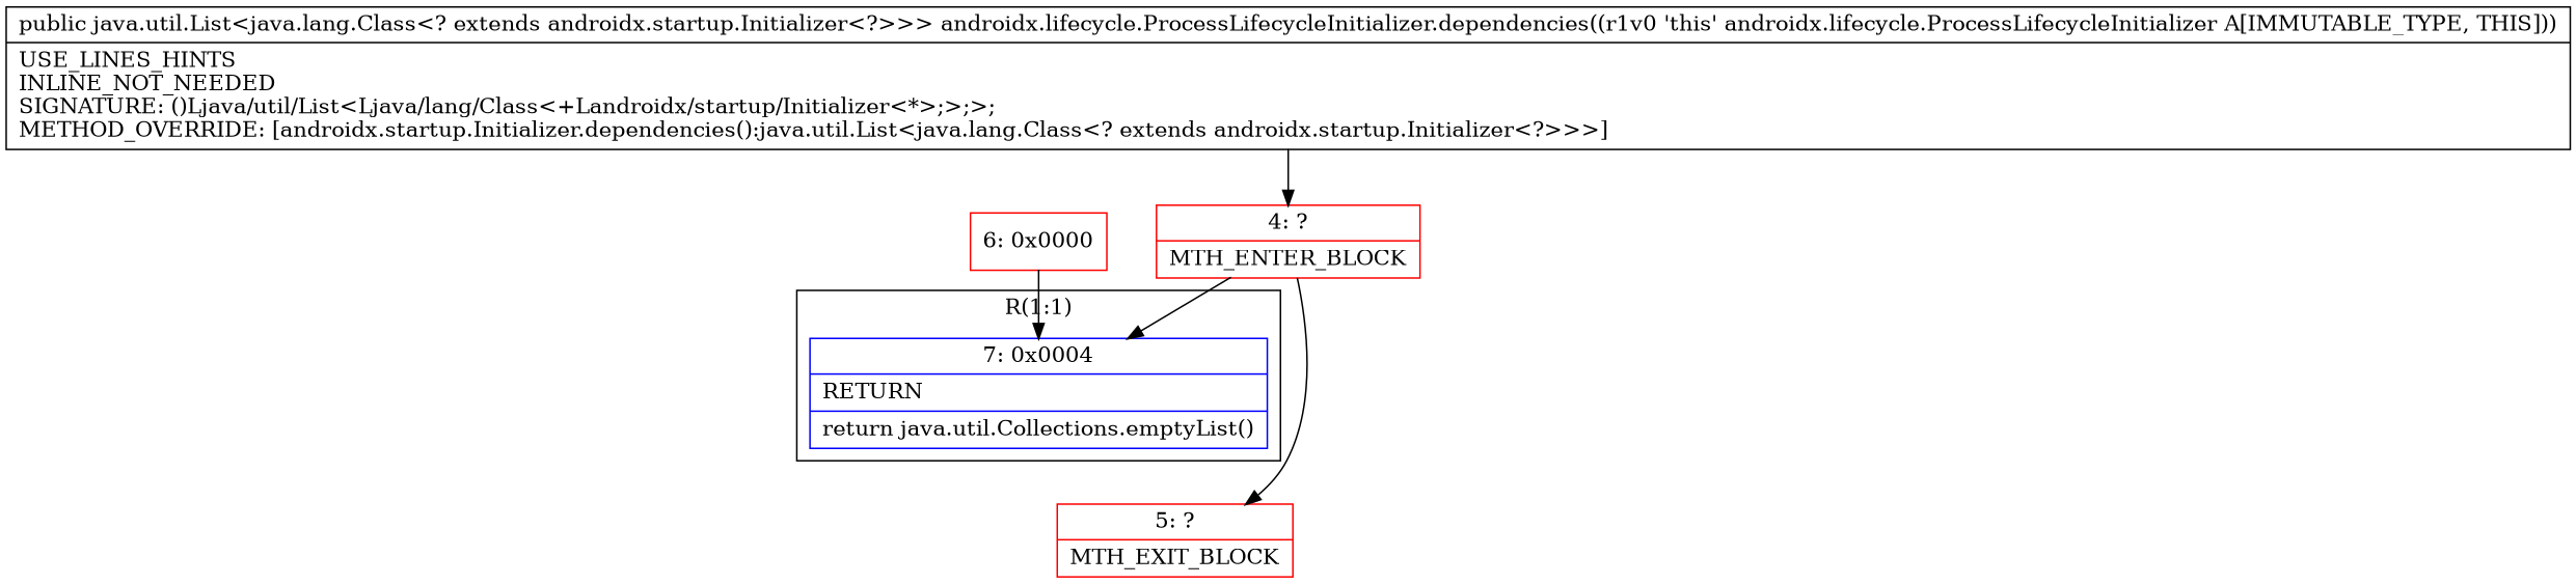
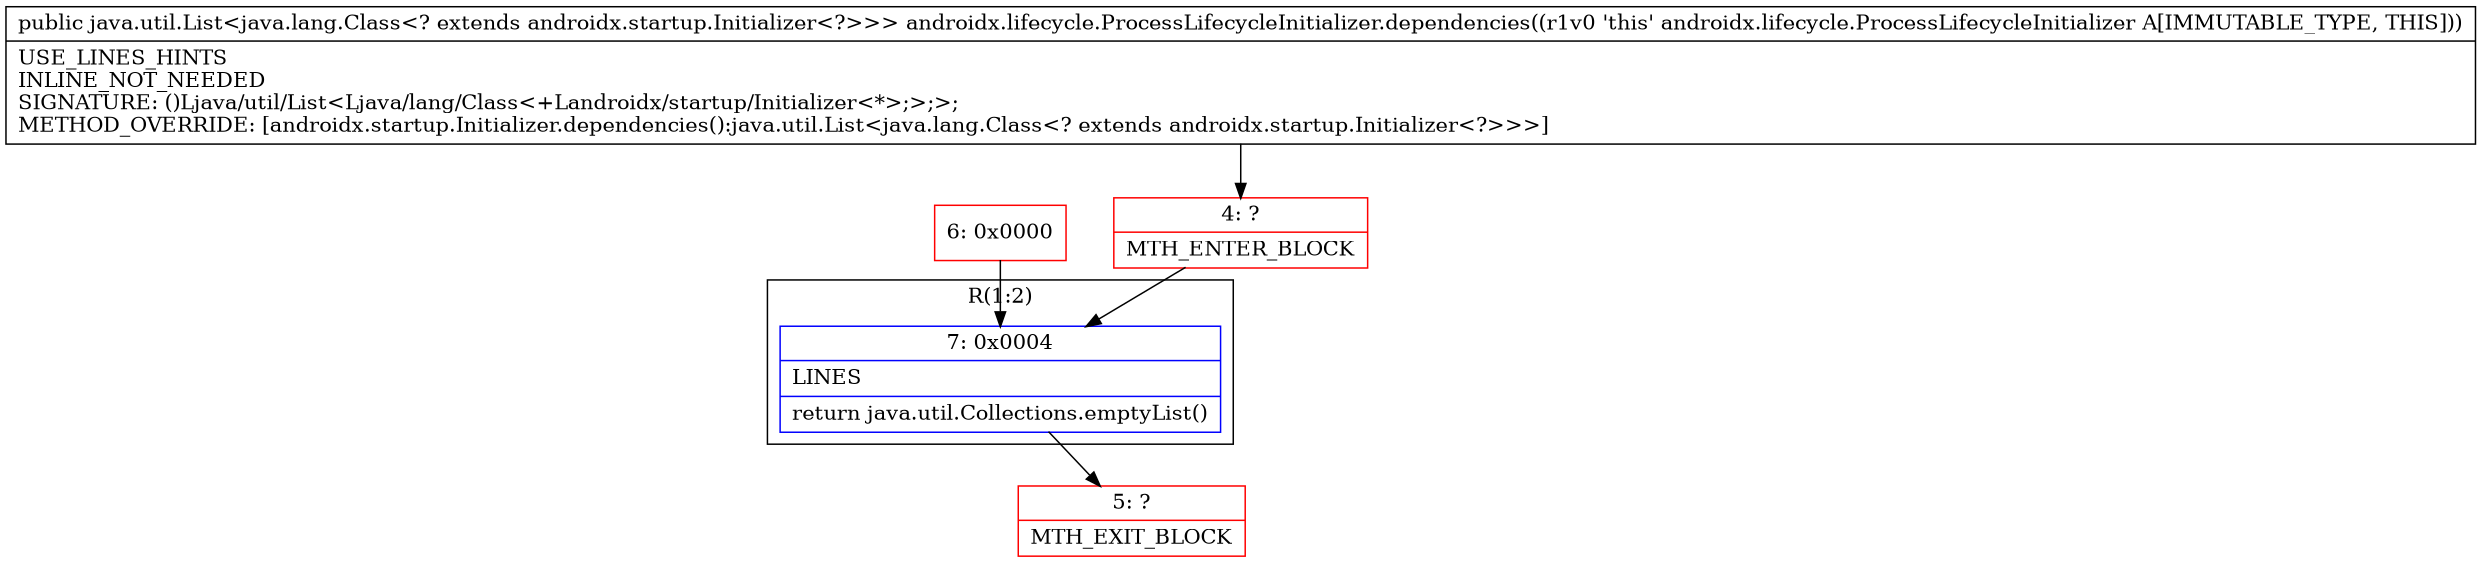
  digraph {
    node [color=red shape=record]
-   n1 [color=blue label="{7\:\ 0x0004|RETURN\l|return java.util.Collections.emptyList()\l}"]
+   n1 [color=blue label="{7\:\ 0x0004|LINES\l|return java.util.Collections.emptyList()\l}"]
    n2 [label="{5\:\ ?|MTH_EXIT_BLOCK\l}"]
    n3 [label="{4\:\ ?|MTH_ENTER_BLOCK\l}"]
    n4 [label="{6\:\ 0x0000}"]
    n5 [label="{public java.util.List\<java.lang.Class\<? extends androidx.startup.Initializer\<?\>\>\> androidx.lifecycle.ProcessLifecycleInitializer.dependencies((r1v0 'this' androidx.lifecycle.ProcessLifecycleInitializer A[IMMUTABLE_TYPE, THIS]))  | USE_LINES_HINTS\lINLINE_NOT_NEEDED\lSIGNATURE: ()Ljava\/util\/List\<Ljava\/lang\/Class\<+Landroidx\/startup\/Initializer\<*\>;\>;\>;\lMETHOD_OVERRIDE: [androidx.startup.Initializer.dependencies():java.util.List\<java.lang.Class\<? extends androidx.startup.Initializer\<?\>\>\>]\l}" color=""]
    subgraph cluster_1 {
-     label="R(1:1)"
+     label="R(1:2)"
      n1
    }
-   n3 -> n2
+   n1 -> n2
    n3 -> n1
    n4 -> n1
    n5 -> n3
  }
